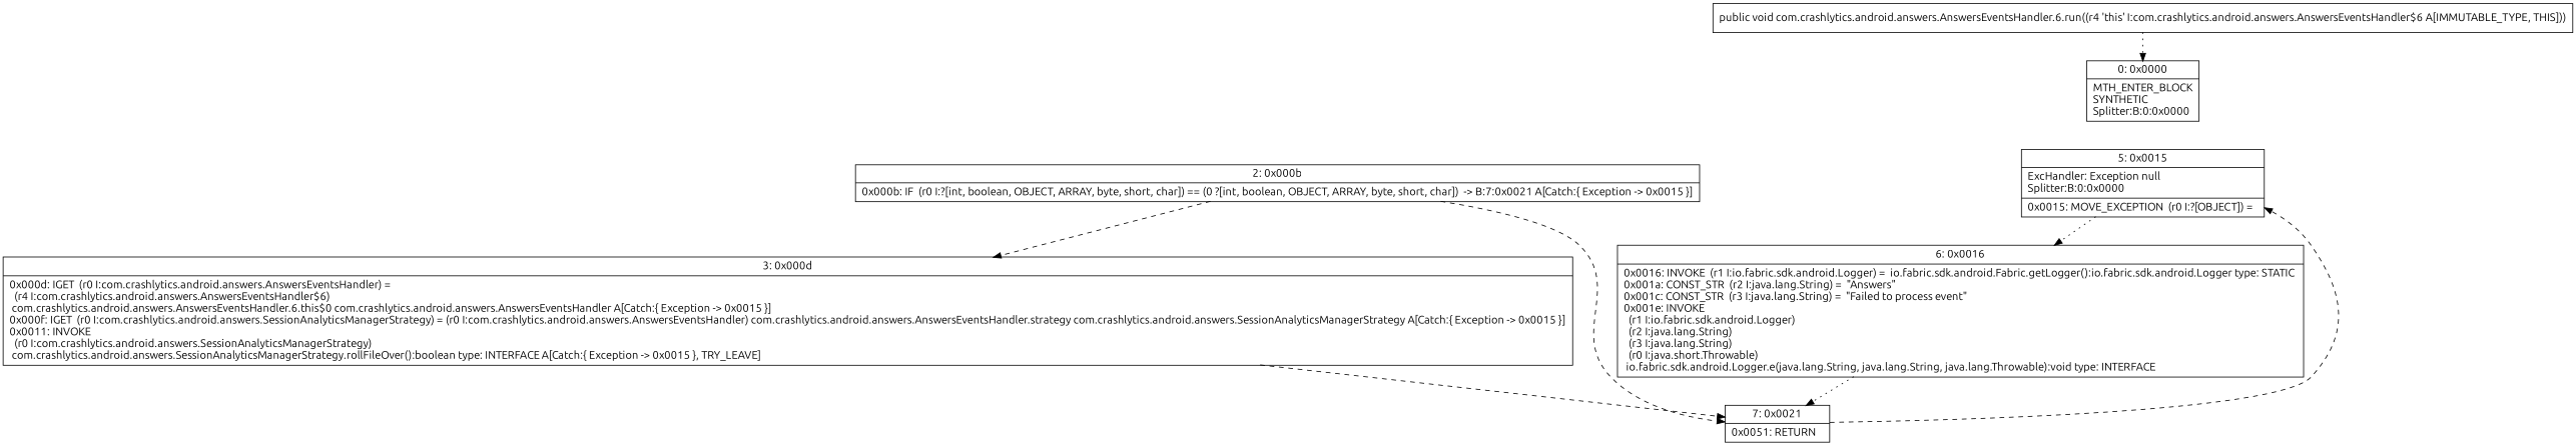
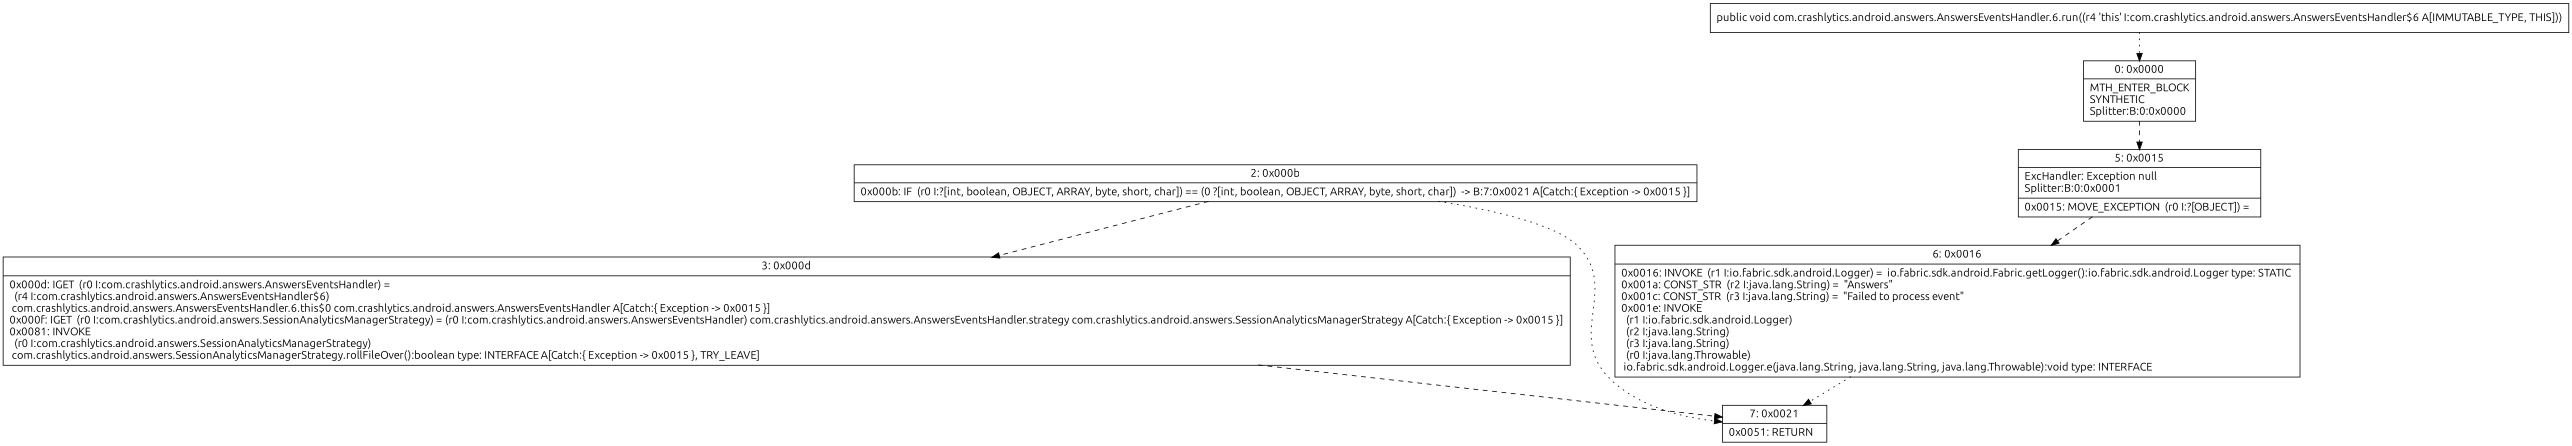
  digraph {
    fontname=Ubuntu
    node [fontname=Ubuntu shape=record]
    edge [fontname=Ubuntu style=dashed]
    n1 [label="{0\:\ 0x0000|MTH_ENTER_BLOCK\lSYNTHETIC\lSplitter:B:0:0x0000\l}"]
-   n2 [label="{5\:\ 0x0015|ExcHandler: Exception null\lSplitter:B:0:0x0000\l|0x0015: MOVE_EXCEPTION  (r0 I:?[OBJECT]) =  \l}"]
-   n3 [label="{6\:\ 0x0016|0x0016: INVOKE  (r1 I:io.fabric.sdk.android.Logger) =  io.fabric.sdk.android.Fabric.getLogger():io.fabric.sdk.android.Logger type: STATIC \l0x001a: CONST_STR  (r2 I:java.lang.String) =  \"Answers\" \l0x001c: CONST_STR  (r3 I:java.lang.String) =  \"Failed to process event\" \l0x001e: INVOKE  \l  (r1 I:io.fabric.sdk.android.Logger)\l  (r2 I:java.lang.String)\l  (r3 I:java.lang.String)\l  (r0 I:java.short.Throwable)\l io.fabric.sdk.android.Logger.e(java.lang.String, java.lang.String, java.lang.Throwable):void type: INTERFACE \l}"]
+   n2 [label="{5\:\ 0x0015|ExcHandler: Exception null\lSplitter:B:0:0x0001\l|0x0015: MOVE_EXCEPTION  (r0 I:?[OBJECT]) =  \l}"]
+   n3 [label="{6\:\ 0x0016|0x0016: INVOKE  (r1 I:io.fabric.sdk.android.Logger) =  io.fabric.sdk.android.Fabric.getLogger():io.fabric.sdk.android.Logger type: STATIC \l0x001a: CONST_STR  (r2 I:java.lang.String) =  \"Answers\" \l0x001c: CONST_STR  (r3 I:java.lang.String) =  \"Failed to process event\" \l0x001e: INVOKE  \l  (r1 I:io.fabric.sdk.android.Logger)\l  (r2 I:java.lang.String)\l  (r3 I:java.lang.String)\l  (r0 I:java.lang.Throwable)\l io.fabric.sdk.android.Logger.e(java.lang.String, java.lang.String, java.lang.Throwable):void type: INTERFACE \l}"]
    n4 [label="{2\:\ 0x000b|0x000b: IF  (r0 I:?[int, boolean, OBJECT, ARRAY, byte, short, char]) == (0 ?[int, boolean, OBJECT, ARRAY, byte, short, char])  \-\> B:7:0x0021 A[Catch:\{ Exception \-\> 0x0015 \}]\l}"]
-   n5 [label="{3\:\ 0x000d|0x000d: IGET  (r0 I:com.crashlytics.android.answers.AnswersEventsHandler) = \l  (r4 I:com.crashlytics.android.answers.AnswersEventsHandler$6)\l com.crashlytics.android.answers.AnswersEventsHandler.6.this$0 com.crashlytics.android.answers.AnswersEventsHandler A[Catch:\{ Exception \-\> 0x0015 \}]\l0x000f: IGET  (r0 I:com.crashlytics.android.answers.SessionAnalyticsManagerStrategy) = (r0 I:com.crashlytics.android.answers.AnswersEventsHandler) com.crashlytics.android.answers.AnswersEventsHandler.strategy com.crashlytics.android.answers.SessionAnalyticsManagerStrategy A[Catch:\{ Exception \-\> 0x0015 \}]\l0x0011: INVOKE  \l  (r0 I:com.crashlytics.android.answers.SessionAnalyticsManagerStrategy)\l com.crashlytics.android.answers.SessionAnalyticsManagerStrategy.rollFileOver():boolean type: INTERFACE A[Catch:\{ Exception \-\> 0x0015 \}, TRY_LEAVE]\l}"]
+   n5 [label="{3\:\ 0x000d|0x000d: IGET  (r0 I:com.crashlytics.android.answers.AnswersEventsHandler) = \l  (r4 I:com.crashlytics.android.answers.AnswersEventsHandler$6)\l com.crashlytics.android.answers.AnswersEventsHandler.6.this$0 com.crashlytics.android.answers.AnswersEventsHandler A[Catch:\{ Exception \-\> 0x0015 \}]\l0x000f: IGET  (r0 I:com.crashlytics.android.answers.SessionAnalyticsManagerStrategy) = (r0 I:com.crashlytics.android.answers.AnswersEventsHandler) com.crashlytics.android.answers.AnswersEventsHandler.strategy com.crashlytics.android.answers.SessionAnalyticsManagerStrategy A[Catch:\{ Exception \-\> 0x0015 \}]\l0x0081: INVOKE  \l  (r0 I:com.crashlytics.android.answers.SessionAnalyticsManagerStrategy)\l com.crashlytics.android.answers.SessionAnalyticsManagerStrategy.rollFileOver():boolean type: INTERFACE A[Catch:\{ Exception \-\> 0x0015 \}, TRY_LEAVE]\l}"]
    n6 [label="{7\:\ 0x0021|0x0051: RETURN   \l}"]
    n7 [label="{public void com.crashlytics.android.answers.AnswersEventsHandler.6.run((r4 'this' I:com.crashlytics.android.answers.AnswersEventsHandler$6 A[IMMUTABLE_TYPE, THIS])) }"]
-   n6 -> n2
-   n2 -> n3 [style=dotted]
+   n1 -> n2
+   n2 -> n3
    n3 -> n6 [style=dotted]
    n4 -> n5
-   n4 -> n6
+   n4 -> n6 [style=dotted]
    n5 -> n6
    n7 -> n1 [style=dotted]
  }
